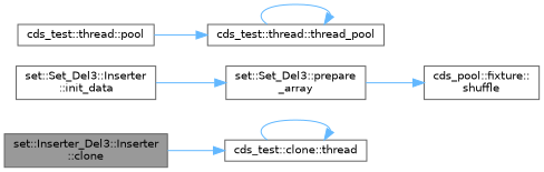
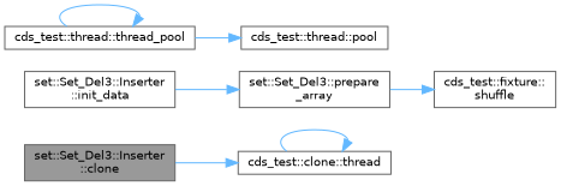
  digraph {
    rankdir=LR
    node [color=grey40 fillcolor=white fontname=Helvetica fontsize=10 shape=box style=filled]
    edge [color=steelblue1 fontname=Helvetica fontsize=10 labelfontname=Helvetica labelfontsize=10 style=solid]
-   n1 [color=gray40 fillcolor=grey60 fontcolor=black height=0.2 label="set::Inserter_Del3::Inserter\l::clone" width=0.4]
+   n1 [color=gray40 fillcolor=grey60 fontcolor=black height=0.2 label="set::Set_Del3::Inserter\l::clone" width=0.4]
    n2 [height=0.2 label="cds_test::clone::thread" width=0.4]
    n3 [height=0.2 label="set::Set_Del3::Inserter\l::init_data" width=0.4]
    n4 [height=0.2 label="set::Set_Del3::prepare\l_array" width=0.4]
    n5 [height=0.2 label="cds_test::thread::pool" width=0.4]
    n6 [height=0.2 label="cds_test::thread::thread_pool" width=0.4]
-   n7 [height=0.2 label="cds_pool::fixture::\lshuffle" width=0.4]
+   n7 [height=0.2 label="cds_test::fixture::\lshuffle" width=0.4]
    n1 -> n2
    n2 -> n2
    n3 -> n4
    n4 -> n7
-   n5 -> n6
+   n6 -> n5
    n6 -> n6
  }
